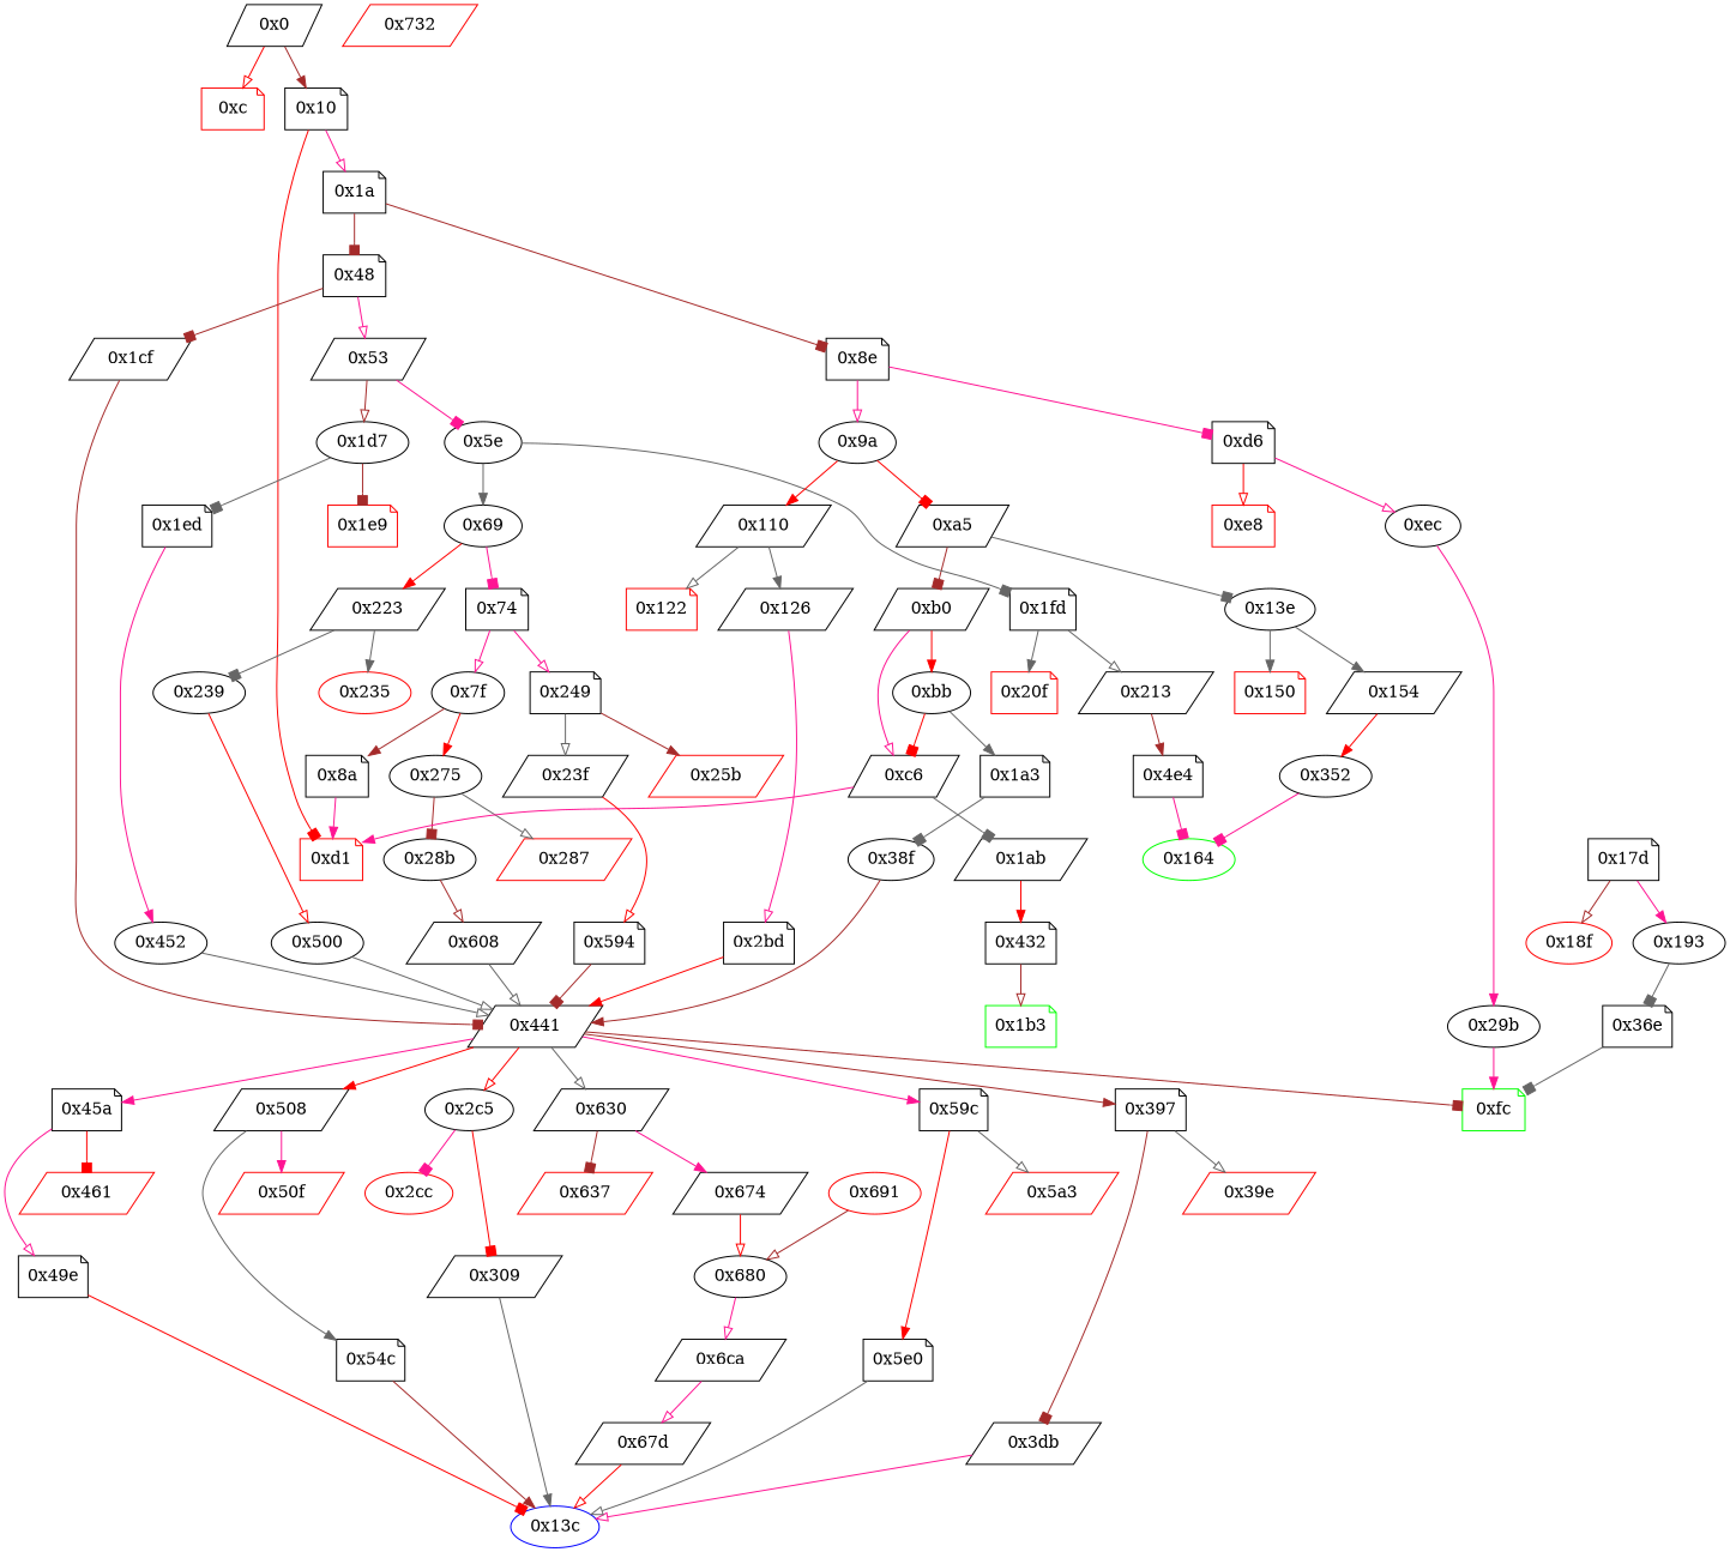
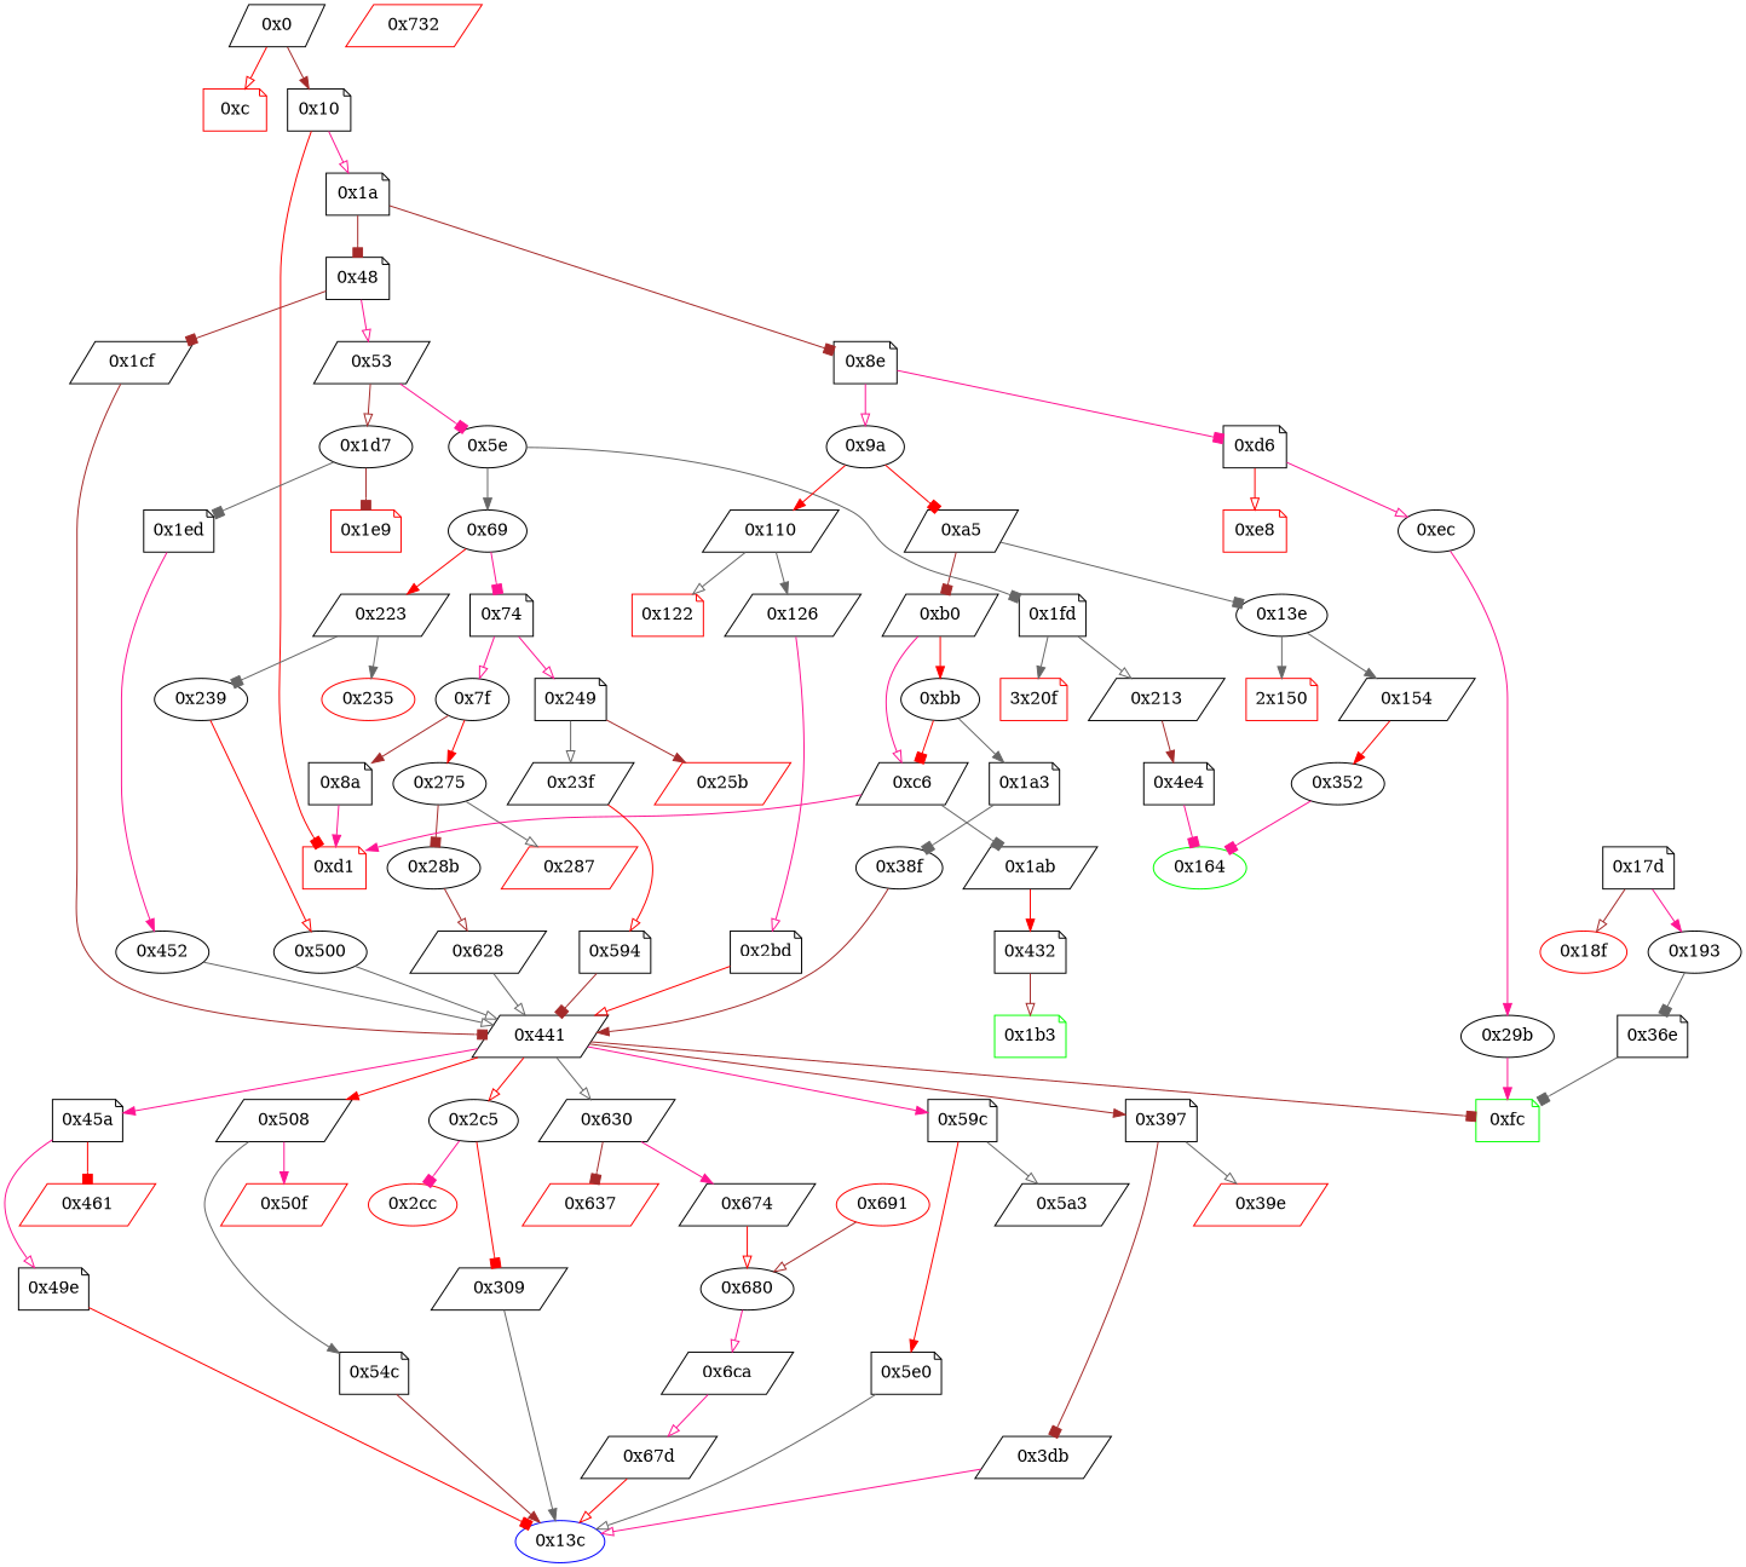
  strict digraph {
    node [fillcolor=white shape=note style=filled]
    edge [arrowhead=onormal color=deeppink]
    "0x0" [shape=parallelogram]
    "0xc" [color=red]
    "0x10"
    "0xd1" [color=red]
    "0x1a"
    "0x1b3" [color=green]
    "0x432"
    "0x2cc" [color=red shape=ellipse]
    "0x69" [shape=ellipse]
    "0x223" [shape=parallelogram]
    "0x74"
    "0x235" [color=red shape=ellipse]
    "0x239" [shape=ellipse]
    "0x7f" [shape=ellipse]
    "0x249"
    "0x352" [shape=ellipse]
    "0x164" [color=green shape=ellipse]
    "0x45a"
    "0x49e"
    "0x461" [color=red shape=parallelogram]
    "0x13c" [color=blue shape=ellipse]
    "0x8a"
    "0x275" [shape=ellipse]
    "0x287" [color=red shape=parallelogram]
    "0x28b" [shape=ellipse]
-   "0x628" [shape=parallelogram label="0x608"]
+   "0x628" [shape=parallelogram]
    "0x54c"
-   "0x5a3" [color=red shape=parallelogram]
+   "0x5a3" [color=black shape=parallelogram]
    "0xa5" [shape=parallelogram]
    "0x13e" [shape=ellipse]
    "0xb0" [shape=parallelogram]
    "0x154" [shape=parallelogram]
-   "0x150" [color=red]
+   "0x150" [color=red label="2x150"]
    "0xbb" [shape=ellipse]
    "0xc6" [shape=parallelogram]
    "0x680" [shape=ellipse]
    "0x6ca" [shape=parallelogram]
    "0x67d" [shape=parallelogram]
    "0x691" [color=red shape=ellipse]
    "0x637" [color=red shape=parallelogram]
    "0x3db" [shape=parallelogram]
    "0x53" [shape=parallelogram]
    "0x1d7" [shape=ellipse]
    "0x5e" [shape=ellipse]
    "0x1ed"
    "0x1e9" [color=red]
    "0x1fd"
    "0x38f" [shape=ellipse]
    "0x1a3"
    "0x441" [shape=parallelogram]
    "0x1ab" [shape=parallelogram]
    "0x29b" [shape=ellipse]
    "0xfc" [color=green]
    "0x309" [shape=parallelogram]
    "0x126" [shape=parallelogram]
    "0x2bd"
    "0x9a" [shape=ellipse]
    "0x110" [shape=parallelogram]
    "0x122" [color=red]
    "0x5e0"
    "0x732" [color=red shape=parallelogram]
-   "0x20f" [color=red]
+   "0x20f" [color=red label="3x20f"]
    "0x213" [shape=parallelogram]
    "0x4e4"
    "0x48"
    "0x1cf" [shape=parallelogram]
    "0x500" [shape=ellipse]
    "0x508" [shape=parallelogram]
    "0x630" [shape=parallelogram]
    "0x2c5" [shape=ellipse]
    "0x59c"
    "0x397"
    "0x8e"
    "0xd6"
    n75 [label="0x23f" shape=parallelogram]
    "0x594"
    "0x674" [shape=parallelogram]
    "0x452" [shape=ellipse]
    "0xec" [shape=ellipse]
    "0xe8" [color=red]
    "0x36e"
    "0x39e" [color=red shape=parallelogram]
    "0x50f" [color=red shape=parallelogram]
    "0x18f" [color=red shape=ellipse]
    "0x17d"
    "0x193" [shape=ellipse]
    "0x25b" [color=red shape=parallelogram]
    "0x0" -> "0xc" [color=red]
    "0x0" -> "0x10" [arrowhead=normal color=brown]
    "0x10" -> "0xd1" [arrowhead=box color=red]
    "0x10" -> "0x1a"
    "0x1a" -> "0x48" [arrowhead=box color=brown]
    "0x1a" -> "0x8e" [arrowhead=box color=brown]
    "0x432" -> "0x1b3" [color=brown]
    "0x69" -> "0x223" [arrowhead=normal color=red]
    "0x69" -> "0x74" [arrowhead=box]
    "0x223" -> "0x235" [arrowhead=normal color=gray40]
    "0x223" -> "0x239" [arrowhead=box color=gray40]
    "0x74" -> "0x7f"
    "0x74" -> "0x249"
    "0x239" -> "0x500" [color=red]
    "0x7f" -> "0x8a" [arrowhead=normal color=brown]
    "0x7f" -> "0x275" [arrowhead=normal color=red]
    "0x249" -> n75 [color=gray40]
    "0x249" -> "0x25b" [arrowhead=normal color=brown]
    "0x352" -> "0x164" [arrowhead=box]
    "0x45a" -> "0x49e"
    "0x45a" -> "0x461" [arrowhead=box color=red]
    "0x49e" -> "0x13c" [arrowhead=box color=red]
    "0x8a" -> "0xd1" [arrowhead=normal]
    "0x275" -> "0x287" [color=gray40]
    "0x275" -> "0x28b" [arrowhead=box color=brown]
    "0x28b" -> "0x628" [color=brown]
    "0x628" -> "0x441" [color=gray40]
    "0x54c" -> "0x13c" [arrowhead=normal color=brown]
    "0xa5" -> "0x13e" [arrowhead=box color=gray40]
    "0xa5" -> "0xb0" [arrowhead=box color=brown]
    "0x13e" -> "0x154" [arrowhead=normal color=gray40]
    "0x13e" -> "0x150" [arrowhead=normal color=gray40]
    "0xb0" -> "0xbb" [arrowhead=normal color=red]
    "0xb0" -> "0xc6"
    "0x154" -> "0x352" [arrowhead=normal color=red]
    "0xbb" -> "0xc6" [arrowhead=box color=red]
    "0xbb" -> "0x1a3" [arrowhead=normal color=gray40]
    "0xc6" -> "0xd1" [arrowhead=normal]
    "0xc6" -> "0x1ab" [arrowhead=box color=gray40]
    "0x680" -> "0x6ca"
    "0x6ca" -> "0x67d"
    "0x67d" -> "0x13c" [color=red]
    "0x691" -> "0x680" [color=brown]
    "0x3db" -> "0x13c"
    "0x53" -> "0x1d7" [color=brown]
    "0x53" -> "0x5e" [arrowhead=box]
    "0x1d7" -> "0x1ed" [arrowhead=box color=gray40]
    "0x1d7" -> "0x1e9" [arrowhead=box color=brown]
    "0x5e" -> "0x69" [arrowhead=normal color=gray40]
    "0x5e" -> "0x1fd" [arrowhead=box color=gray40]
    "0x1ed" -> "0x452" [arrowhead=normal]
    "0x1fd" -> "0x20f" [arrowhead=normal color=gray40]
    "0x1fd" -> "0x213" [color=gray40]
    "0x38f" -> "0x441" [arrowhead=normal color=brown]
    "0x1a3" -> "0x38f" [arrowhead=box color=gray40]
    "0x441" -> "0x45a" [arrowhead=normal]
    "0x441" -> "0xfc" [arrowhead=box color=brown]
    "0x441" -> "0x508" [arrowhead=normal color=red]
    "0x441" -> "0x630" [color=gray40]
    "0x441" -> "0x2c5" [color=red]
    "0x441" -> "0x59c" [arrowhead=normal]
    "0x441" -> "0x397" [arrowhead=normal color=brown]
    "0x1ab" -> "0x432" [arrowhead=normal color=red]
    "0x29b" -> "0xfc" [arrowhead=normal]
    "0x309" -> "0x13c" [arrowhead=normal color=gray40]
    "0x126" -> "0x2bd"
-   "0x2bd" -> "0x441" [arrowhead=normal color=red]
+   "0x2bd" -> "0x441" [color=red]
    "0x9a" -> "0xa5" [arrowhead=box color=red]
    "0x9a" -> "0x110" [arrowhead=normal color=red]
    "0x110" -> "0x126" [arrowhead=normal color=gray40]
    "0x110" -> "0x122" [color=gray40]
    "0x5e0" -> "0x13c" [color=gray40]
    "0x213" -> "0x4e4" [arrowhead=normal color=brown]
    "0x4e4" -> "0x164" [arrowhead=box]
    "0x48" -> "0x53"
    "0x48" -> "0x1cf" [arrowhead=box color=brown]
    "0x1cf" -> "0x441" [arrowhead=box color=brown]
    "0x500" -> "0x441" [color=gray40]
    "0x508" -> "0x54c" [arrowhead=normal color=gray40]
    "0x508" -> "0x50f" [arrowhead=normal]
    "0x630" -> "0x637" [arrowhead=box color=brown]
    "0x630" -> "0x674" [arrowhead=normal]
    "0x2c5" -> "0x2cc" [arrowhead=box]
    "0x2c5" -> "0x309" [arrowhead=box color=red]
    "0x59c" -> "0x5a3" [color=gray40]
    "0x59c" -> "0x5e0" [arrowhead=normal color=red]
    "0x397" -> "0x3db" [arrowhead=box color=brown]
    "0x397" -> "0x39e" [color=gray40]
    "0x8e" -> "0x9a"
    "0x8e" -> "0xd6" [arrowhead=box]
    "0xd6" -> "0xec"
    "0xd6" -> "0xe8" [color=red]
    n75 -> "0x594" [color=red]
    "0x594" -> "0x441" [arrowhead=box color=brown]
    "0x674" -> "0x680" [color=red]
    "0x452" -> "0x441" [color=gray40]
    "0xec" -> "0x29b" [arrowhead=normal]
    "0x36e" -> "0xfc" [arrowhead=box color=gray40]
    "0x17d" -> "0x18f" [color=brown]
    "0x17d" -> "0x193" [arrowhead=normal]
    "0x193" -> "0x36e" [arrowhead=box color=gray40]
  }
